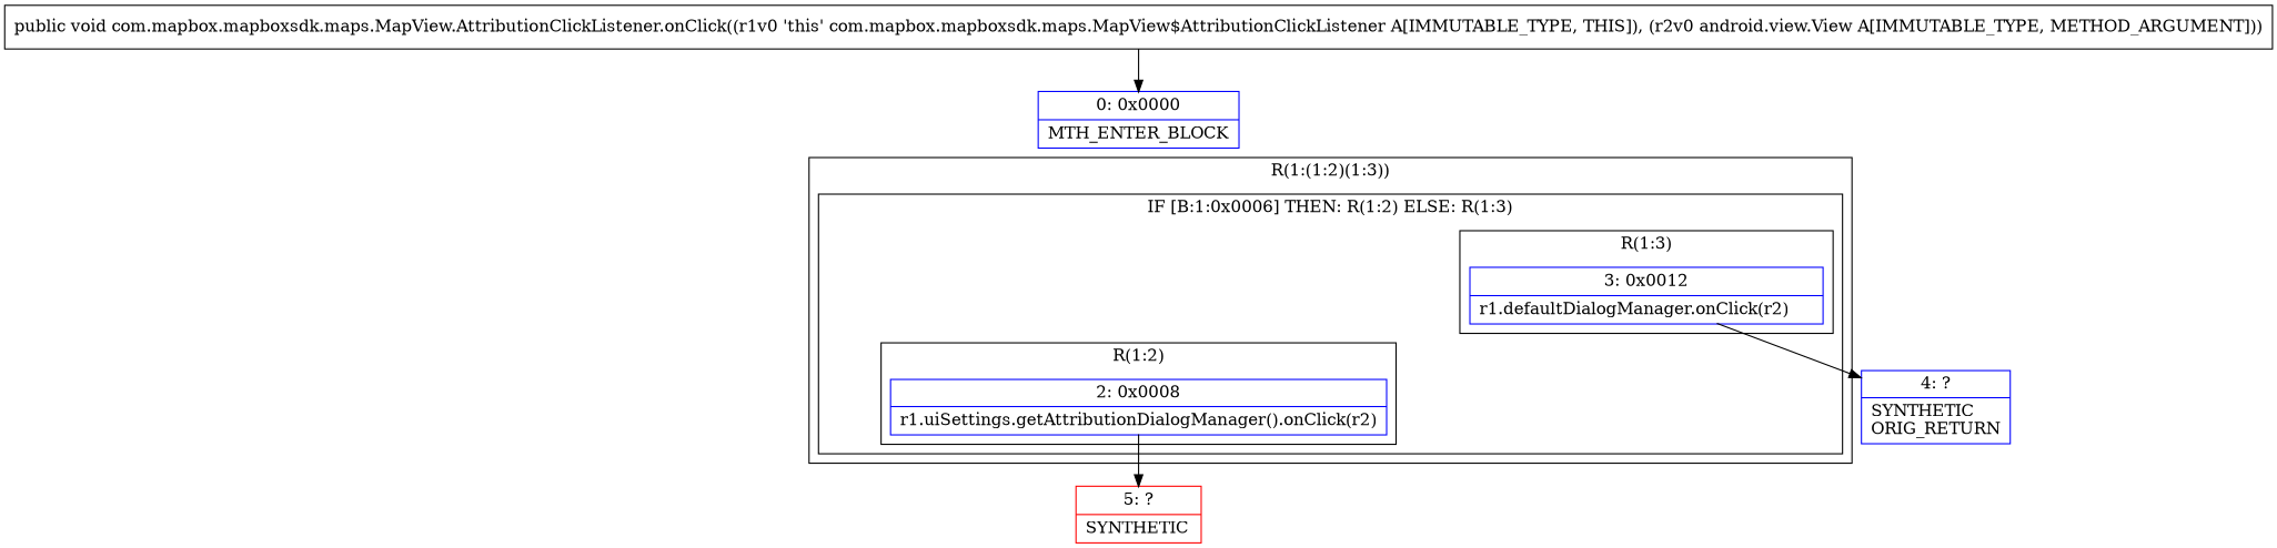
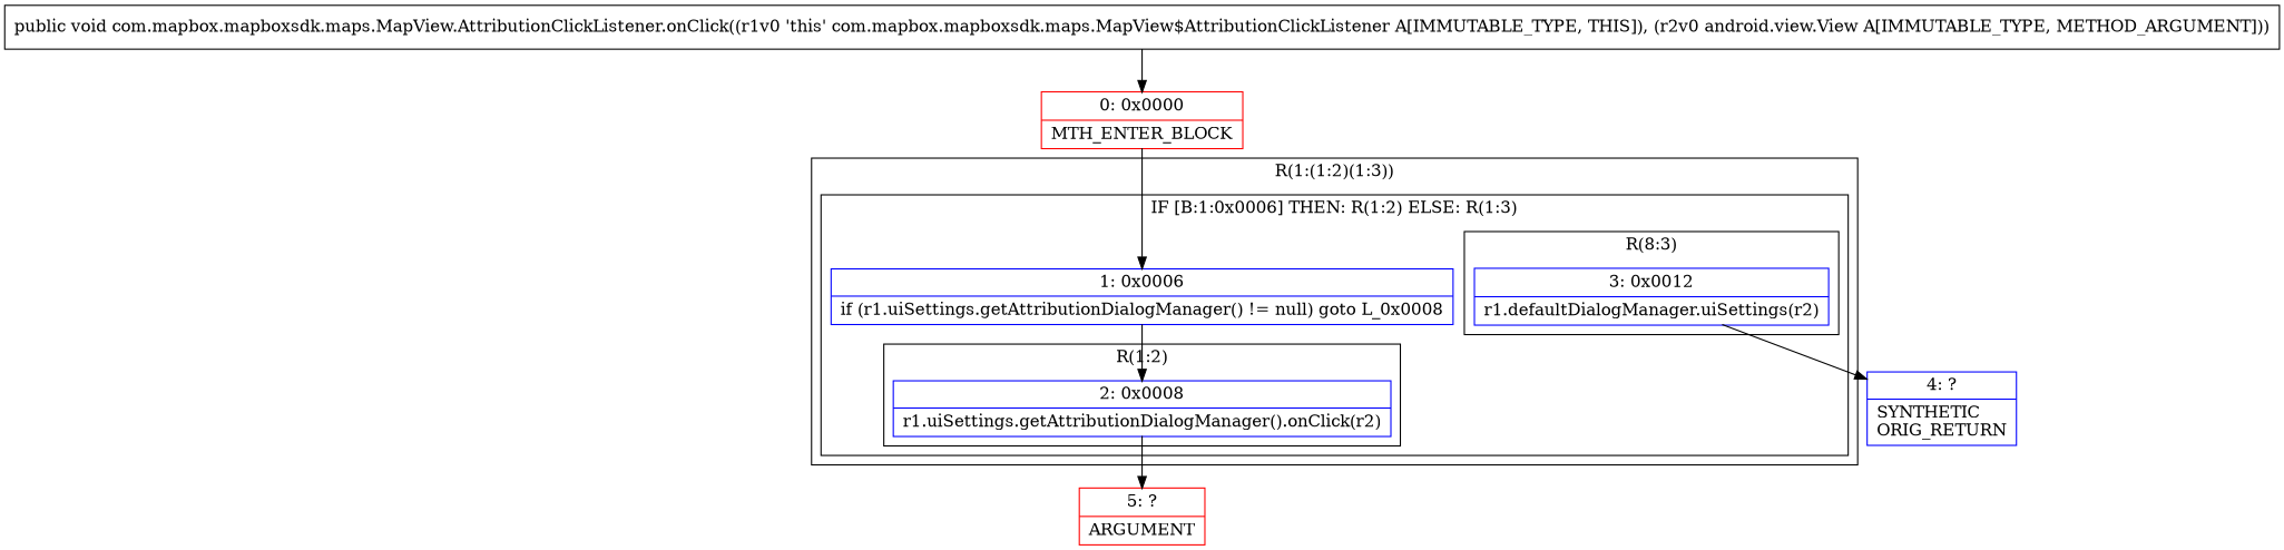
  digraph {
    node [color=blue shape=record]
    n1 [label="{2\:\ 0x0008|r1.uiSettings.getAttributionDialogManager().onClick(r2)\l}"]
-   n2 [label="{3\:\ 0x0012|r1.defaultDialogManager.onClick(r2)\l}"]
-   n4 [color=red label="{5\:\ ?|SYNTHETIC\l}"]
+   n2 [label="{3\:\ 0x0012|r1.defaultDialogManager.uiSettings(r2)\l}"]
+   n3 [label="{1\:\ 0x0006|if (r1.uiSettings.getAttributionDialogManager() != null) goto L_0x0008\l}"]
+   n4 [color=red label="{5\:\ ?|ARGUMENT\l}"]
    n5 [label="{4\:\ ?|SYNTHETIC\lORIG_RETURN\l}"]
-   n6 [label="{0\:\ 0x0000|MTH_ENTER_BLOCK\l}"]
+   n6 [color=red label="{0\:\ 0x0000|MTH_ENTER_BLOCK\l}"]
    n7 [label="{public void com.mapbox.mapboxsdk.maps.MapView.AttributionClickListener.onClick((r1v0 'this' com.mapbox.mapboxsdk.maps.MapView$AttributionClickListener A[IMMUTABLE_TYPE, THIS]), (r2v0 android.view.View A[IMMUTABLE_TYPE, METHOD_ARGUMENT])) }" color=""]
    subgraph cluster_1 {
      label="R(1:(1:2)(1:3))"
      subgraph cluster_2 {
        label="IF [B:1:0x0006] THEN: R(1:2) ELSE: R(1:3)"
+       n3
        subgraph cluster_3 {
          label="R(1:2)"
          n1
        }
        subgraph cluster_4 {
-         label="R(1:3)"
+         label="R(8:3)"
          n2
        }
      }
    }
    n1 -> n4
    n2 -> n5
+   n3 -> n1
+   n6 -> n3
    n7 -> n6
  }
